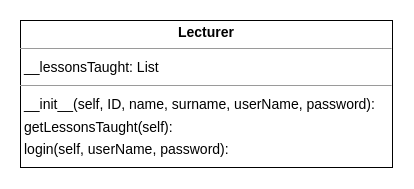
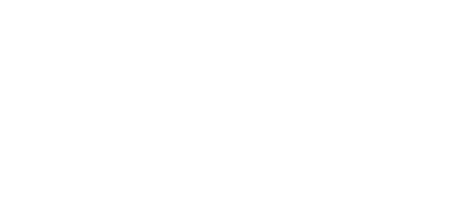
  <mxCell id="0" />
  <mxCell id="1" parent="0" />
- <mxCell id="2" value="&lt;p style=&quot;margin:0px;margin-top:4px;text-align:center;&quot;&gt;&lt;b&gt;Lecturer&lt;/b&gt;&lt;/p&gt;&lt;hr size=&quot;1&quot;&gt;&lt;p style=&quot;margin:0 0 0 4px;line-height:1.6;&quot;&gt; __lessonsTaught: List&lt;/p&gt;&lt;hr size=&quot;1&quot;&gt;&lt;p style=&quot;margin:0 0 0 4px;line-height:1.6;&quot;&gt; __init__(self, ID, name, surname, userName, password): &lt;br&gt; getLessonsTaught(self): &lt;br&gt; login(self, userName, password): &lt;/p&gt;" style="verticalAlign=top;align=left;overflow=fill;fontSize=14;fontFamily=Helvetica;html=1;rounded=0;shadow=0;comic=0;labelBackgroundColor=none;strokeWidth=1;" parent="1" vertex="1"><mxGeometry x="20" y="20" width="372" height="147" as="geometry" /></mxCell>
